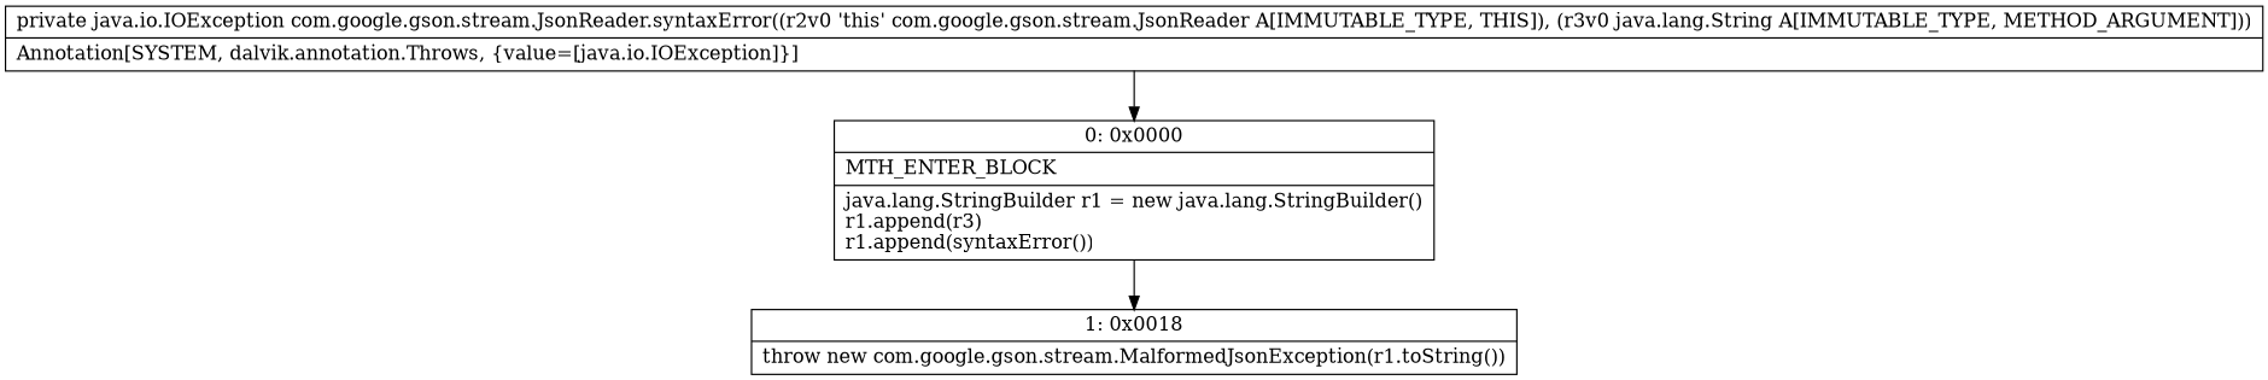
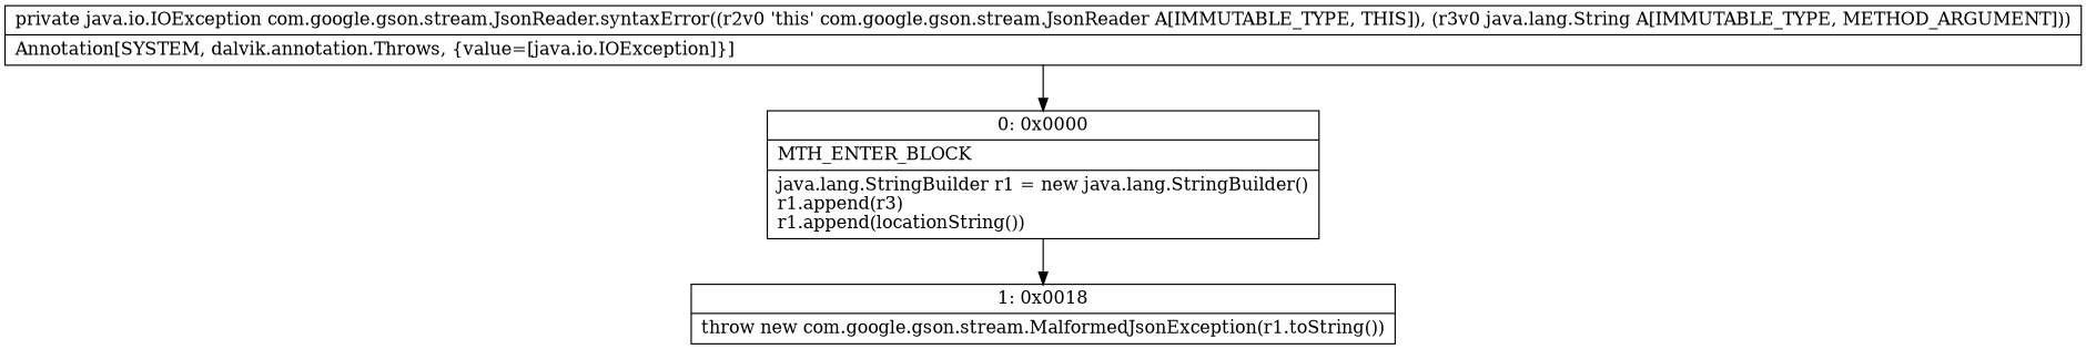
  digraph {
    node [shape=record]
-   n1 [label="{0\:\ 0x0000|MTH_ENTER_BLOCK\l|java.lang.StringBuilder r1 = new java.lang.StringBuilder()\lr1.append(r3)\lr1.append(syntaxError())\l}"]
+   n1 [label="{0\:\ 0x0000|MTH_ENTER_BLOCK\l|java.lang.StringBuilder r1 = new java.lang.StringBuilder()\lr1.append(r3)\lr1.append(locationString())\l}"]
    n2 [label="{1\:\ 0x0018|throw new com.google.gson.stream.MalformedJsonException(r1.toString())\l}"]
    n3 [label="{private java.io.IOException com.google.gson.stream.JsonReader.syntaxError((r2v0 'this' com.google.gson.stream.JsonReader A[IMMUTABLE_TYPE, THIS]), (r3v0 java.lang.String A[IMMUTABLE_TYPE, METHOD_ARGUMENT]))  | Annotation[SYSTEM, dalvik.annotation.Throws, \{value=[java.io.IOException]\}]\l}"]
    n1 -> n2
    n3 -> n1
  }
